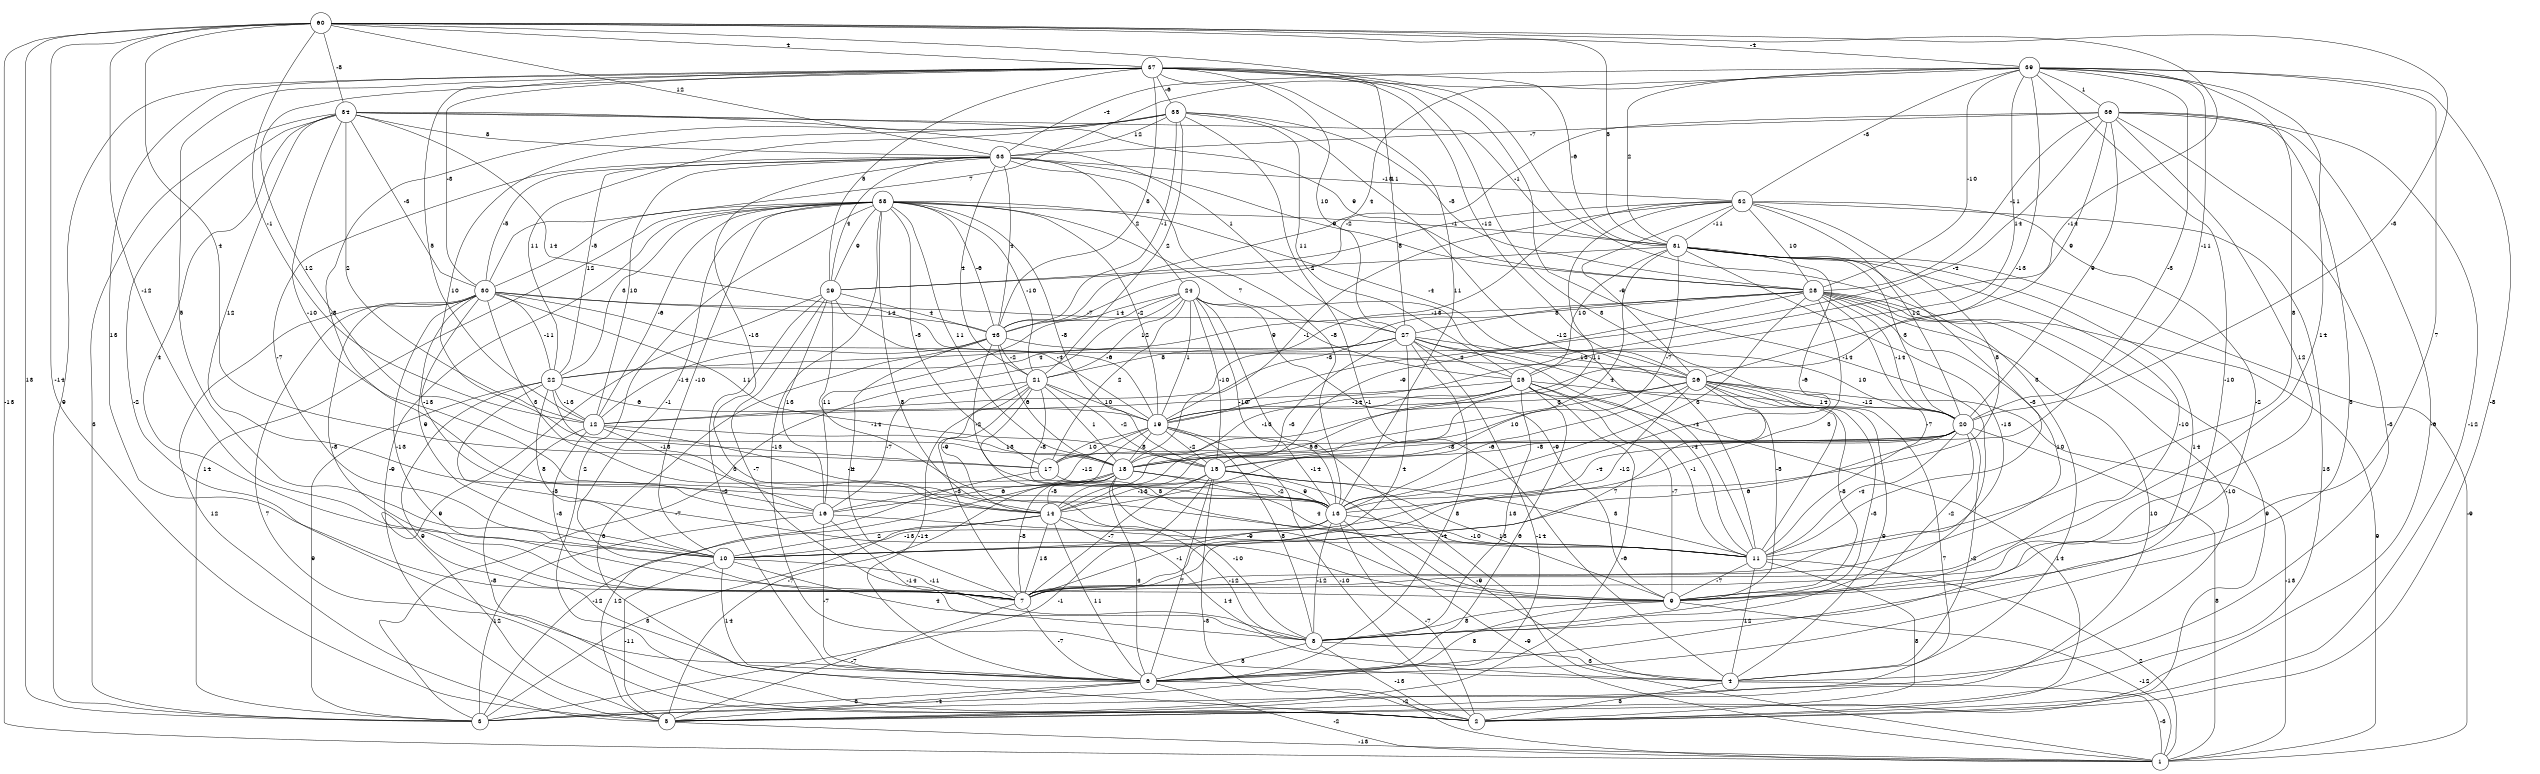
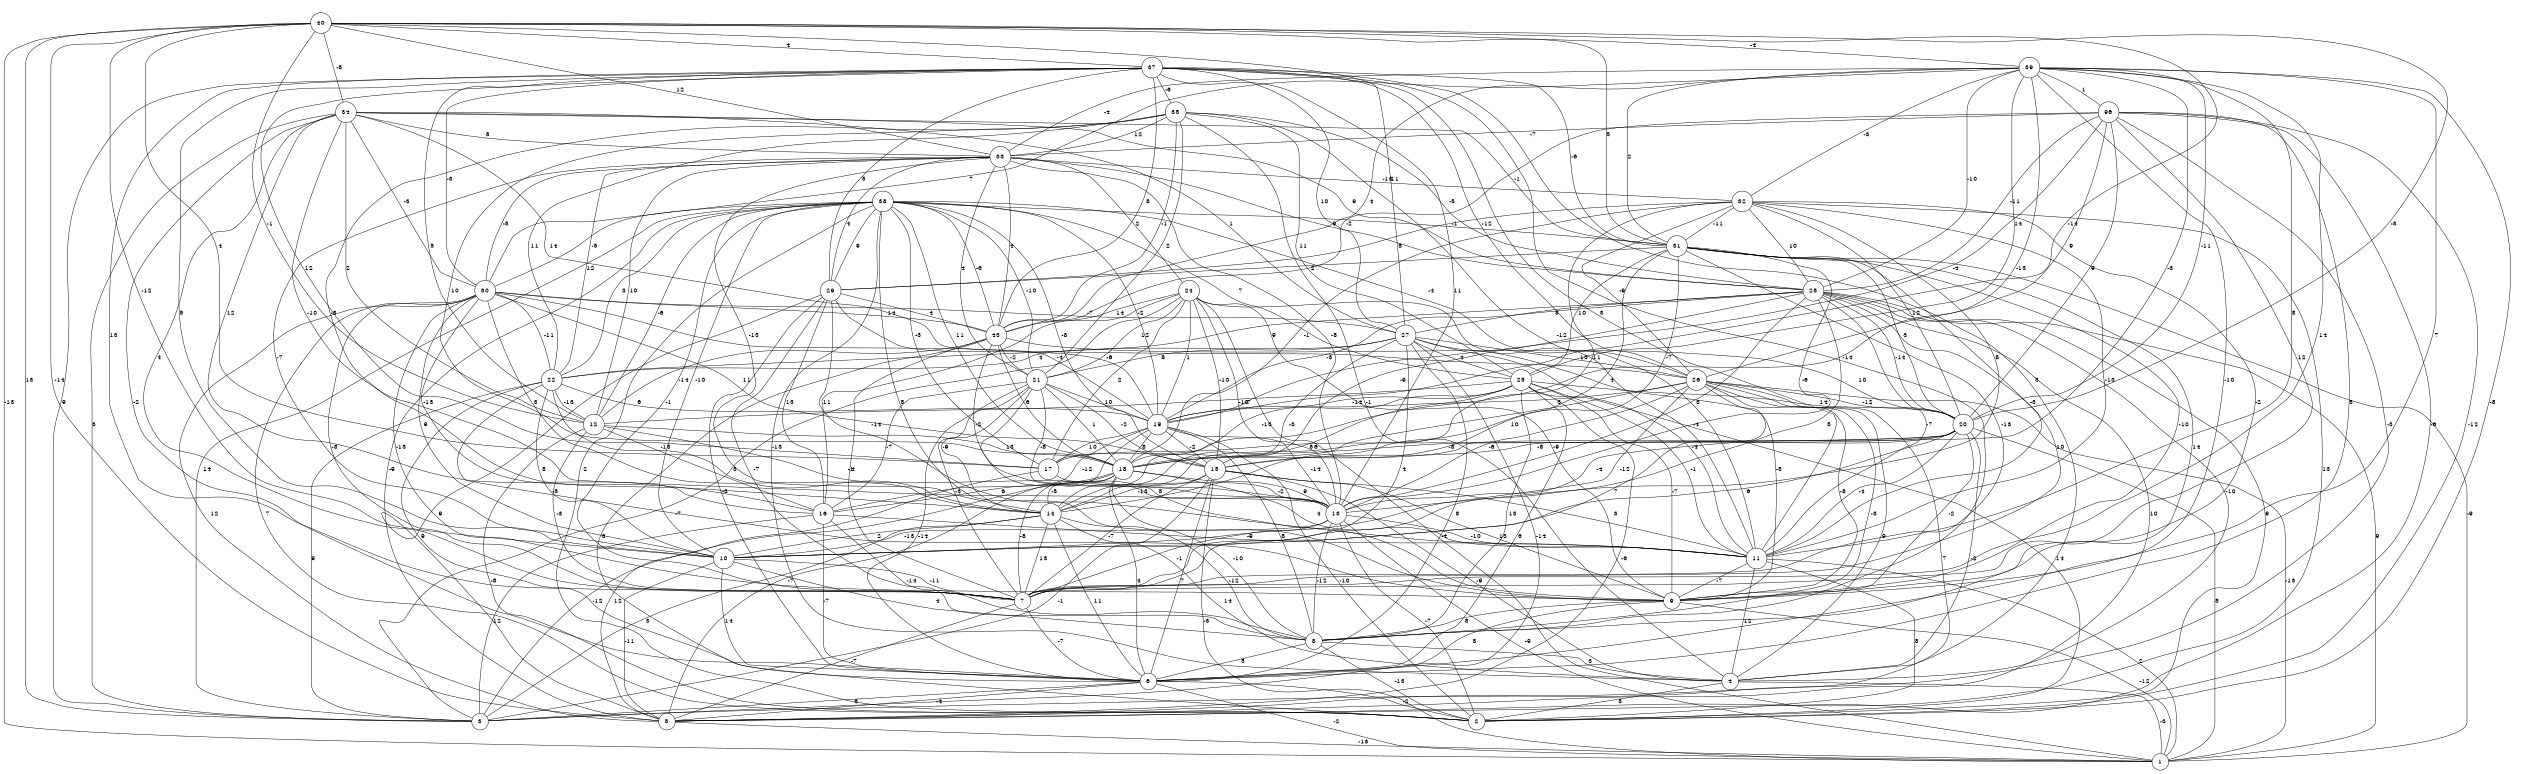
  graph {
    fontname="Helvetica,Arial,sans-serif"
    node [shape=circle]
-   40 [label=60]
+   40
    1
    3
    5
    10
    12
    17
    19
    20
    27
    31
    33
    34
    37
    39
    6
    7
    8
    2
    18
    13
    15
    16
    4
    9
    11
    25
    21
    22
    26
    14
    29
    n33 [label=43]
    28
    30
    32
    24
    35
-   36
+   36 [label=96]
    38
    40 -- 1 [label=-13]
    40 -- 3 [label=13]
    40 -- 5 [label=-14]
    40 -- 10 [label=-12]
    40 -- 12 [label=-1]
    40 -- 17 [label=4]
    40 -- 19 [label=-14]
    40 -- 20 [label=-3]
    40 -- 27 [label=11]
    40 -- 31 [label=5]
    40 -- 33 [label=12]
    40 -- 34 [label=-8]
    40 -- 37 [label=4]
    40 -- 39 [label=-4]
    5 -- 1 [label=-13]
    10 -- 5 [label=-11]
    10 -- 6 [label=14]
    10 -- 7 [label=-11]
    10 -- 8 [label=4]
    12 -- 7 [label=-3]
    12 -- 2 [label=-8]
    12 -- 18 [label=13]
    17 -- 5 [label=12]
    17 -- 13 [label=-2]
    19 -- 5 [label=-7]
    19 -- 17 [label=10]
    19 -- 8 [label=8]
    19 -- 2 [label=-10]
    19 -- 18 [label=8]
    19 -- 13 [label=-14]
    19 -- 15 [label=-2]
    19 -- 16 [label=-12]
    20 -- 1 [label=8]
    20 -- 10 [label=6]
    20 -- 17 [label=6]
    20 -- 18 [label=-8]
    20 -- 13 [label=-4]
    20 -- 15 [label=-8]
    20 -- 4 [label=-2]
    20 -- 9 [label=-2]
    20 -- 11 [label=-4]
    27 -- 3 [label=-14]
    27 -- 6 [label=8]
    27 -- 7 [label=4]
    27 -- 9 [label=-5]
    27 -- 11 [label=-4]
    27 -- 25 [label=4]
    27 -- 21 [label=8]
    27 -- 22 [label=4]
    27 -- 26 [label=13]
    27 -- 14 [label=-3]
    31 -- 1 [label=-9]
    31 -- 20 [label=3]
    31 -- 7 [label=-13]
    31 -- 8 [label=14]
    31 -- 13 [label=-6]
    31 -- 15 [label=-7]
    31 -- 9 [label=-10]
    31 -- 11 [label=-3]
    31 -- 25 [label=10]
    31 -- 14 [label=4]
    31 -- 29 [label=2]
    33 -- 10 [label=-7]
    33 -- 12 [label=10]
    33 -- 13 [label=-8]
    33 -- 21 [label=4]
    33 -- 22 [label=12]
    33 -- 14 [label=-13]
    33 -- 29 [label=4]
    33 -- n33 [label=4]
    33 -- 28 [label=9]
    33 -- 30 [label=-5]
    33 -- 32 [label=-13]
    33 -- 24 [label=2]
    34 -- 3 [label=3]
    34 -- 12 [label=2]
    34 -- 27 [label=1]
    34 -- 31 [label=-1]
    34 -- 33 [label=8]
    34 -- 6 [label=-2]
    34 -- 7 [label=4]
    34 -- 13 [label=-10]
    34 -- 16 [label=12]
    34 -- 26 [label=14]
    34 -- 28 [label=9]
    34 -- 30 [label=-3]
    37 -- 3 [label=9]
    37 -- 10 [label=5]
    37 -- 12 [label=5]
    37 -- 17 [label=12]
    37 -- 27 [label=10]
    37 -- 31 [label=-6]
    37 -- 7 [label=13]
    37 -- 8 [label=-14]
    37 -- 13 [label=11]
    37 -- 4 [label=3]
    37 -- 11 [label=3]
    37 -- 26 [label=-12]
    37 -- 29 [label=5]
    37 -- n33 [label=8]
    37 -- 30 [label=-3]
    37 -- 35 [label=-6]
    39 -- 17 [label=-13]
    39 -- 20 [label=-11]
    39 -- 31 [label=2]
    39 -- 33 [label=-4]
    39 -- 6 [label=-10]
    39 -- 7 [label=14]
    39 -- 2 [label=-8]
    39 -- 18 [label=-3]
    39 -- 9 [label=7]
    39 -- 11 [label=8]
    39 -- 25 [label=14]
    39 -- n33 [label=4]
    39 -- 28 [label=-10]
    39 -- 30 [label=7]
    39 -- 32 [label=-3]
    39 -- 36 [label=1]
    6 -- 1 [label=-2]
    6 -- 3 [label=8]
    6 -- 5 [label=-4]
    6 -- 2 [label=-2]
    7 -- 5 [label=-7]
    7 -- 6 [label=-7]
    8 -- 6 [label=5]
    8 -- 2 [label=-13]
    8 -- 4 [label=3]
    18 -- 3 [label=-12]
    18 -- 6 [label=4]
    18 -- 7 [label=-8]
    18 -- 8 [label=-10]
    18 -- 13 [label=9]
    18 -- 16 [label=6]
    18 -- 11 [label=4]
    18 -- 14 [label=-5]
    13 -- 1 [label=-9]
    13 -- 10 [label=-13]
    13 -- 12 [label=-1]
    13 -- 7 [label=-1]
    13 -- 8 [label=-12]
    13 -- 2 [label=-7]
    13 -- 11 [label=-10]
    15 -- 1 [label=-3]
    15 -- 3 [label=-1]
    15 -- 6 [label=7]
    15 -- 7 [label=-7]
    15 -- 4 [label=-9]
    15 -- 9 [label=13]
    15 -- 11 [label=3]
    15 -- 14 [label=-13]
    16 -- 3 [label=12]
    16 -- 12 [label=3]
    16 -- 6 [label=-7]
    16 -- 8 [label=-14]
    16 -- 11 [label=-9]
    4 -- 1 [label=-3]
    4 -- 2 [label=5]
    9 -- 1 [label=-12]
    9 -- 6 [label=8]
    9 -- 8 [label=8]
    11 -- 1 [label=2]
    11 -- 2 [label=8]
    11 -- 4 [label=12]
    11 -- 9 [label=-7]
    25 -- 5 [label=-6]
    25 -- 12 [label=-7]
    25 -- 19 [label=-14]
    25 -- 20 [label=14]
    25 -- 6 [label=6]
    25 -- 8 [label=13]
    25 -- 2 [label=14]
    25 -- 18 [label=-13]
    25 -- 9 [label=-7]
    25 -- 11 [label=-1]
    25 -- 14 [label=5]
    21 -- 19 [label=10]
    21 -- 6 [label=-14]
    21 -- 7 [label=-3]
    21 -- 18 [label=1]
    21 -- 13 [label=-8]
    21 -- 15 [label=-2]
    21 -- 16 [label=-7]
    21 -- 9 [label=5]
    21 -- 14 [label=-9]
    22 -- 3 [label=9]
    22 -- 10 [label=8]
    22 -- 12 [label=-13]
    22 -- 19 [label=6]
    22 -- 6 [label=9]
    22 -- 9 [label=-5]
    22 -- 14 [label=-13]
    26 -- 1 [label=-13]
    26 -- 5 [label=7]
    26 -- 10 [label=-12]
    26 -- 19 [label=3]
    26 -- 20 [label=-12]
    26 -- 7 [label=7]
    26 -- 8 [label=-3]
    26 -- 18 [label=10]
    26 -- 13 [label=-6]
    26 -- 4 [label=9]
    26 -- 9 [label=-8]
    14 -- 3 [label=3]
    14 -- 10 [label=2]
    14 -- 6 [label=11]
    14 -- 7 [label=13]
    14 -- 8 [label=-12]
    14 -- 4 [label=14]
    29 -- 5 [label=9]
    29 -- 19 [label=-6]
    29 -- 6 [label=-3]
    29 -- 8 [label=-7]
    29 -- 16 [label=13]
    29 -- 11 [label=-14]
    29 -- n33 [label=4]
    n33 -- 12 [label=-14]
    n33 -- 20 [label=10]
    n33 -- 7 [label=4]
    n33 -- 2 [label=6]
    n33 -- 18 [label=6]
    n33 -- 13 [label=-2]
    n33 -- 21 [label=-2]
    28 -- 1 [label=9]
    28 -- 5 [label=10]
    28 -- 10 [label=5]
    28 -- 19 [label=-3]
    28 -- 20 [label=-14]
    28 -- 27 [label=8]
    28 -- 7 [label=10]
    28 -- 2 [label=9]
    28 -- 13 [label=3]
    28 -- 15 [label=-9]
    28 -- 4 [label=-10]
    28 -- 11 [label=-7]
    28 -- 22 [label=9]
    30 -- 5 [label=12]
    30 -- 10 [label=9]
    30 -- 19 [label=-4]
    30 -- 27 [label=-7]
    30 -- 7 [label=-8]
    30 -- 2 [label=7]
    30 -- 15 [label=11]
    30 -- 16 [label=-13]
    30 -- 9 [label=-13]
    30 -- 22 [label=-11]
    30 -- 14 [label=3]
    30 -- n33 [label=14]
    32 -- 5 [label=13]
-   32 -- 12 [label=-13]
+   32 -- 11 [label=-13]
    32 -- 20 [label=12]
    32 -- 31 [label=-11]
    32 -- 18 [label=-1]
    32 -- 13 [label=8]
    32 -- 9 [label=-2]
    32 -- 26 [label=-9]
    32 -- 14 [label=11]
    32 -- 29 [label=8]
    32 -- 28 [label=10]
    24 -- 1 [label=-4]
    24 -- 3 [label=-7]
    24 -- 17 [label=2]
    24 -- 19 [label=1]
    24 -- 13 [label=-10]
    24 -- 15 [label=-10]
    24 -- 16 [label=11]
    24 -- 9 [label=-9]
    24 -- 11 [label=-4]
    24 -- 21 [label=12]
    24 -- n33 [label=14]
    35 -- 33 [label=12]
    35 -- 18 [label=10]
    35 -- 4 [label=-1]
    35 -- 11 [label=-12]
    35 -- 25 [label=11]
    35 -- 21 [label=2]
    35 -- 22 [label=11]
    35 -- 14 [label=-8]
    35 -- n33 [label=-1]
    35 -- 28 [label=-5]
    36 -- 3 [label=-3]
    36 -- 5 [label=-6]
    36 -- 19 [label=-4]
    36 -- 20 [label=9]
    36 -- 33 [label=-7]
    36 -- 6 [label=5]
    36 -- 7 [label=12]
    36 -- 2 [label=-12]
    36 -- 26 [label=9]
    36 -- n33 [label=-2]
    36 -- 28 [label=-11]
    38 -- 3 [label=14]
    38 -- 5 [label=-9]
    38 -- 10 [label=-10]
    38 -- 12 [label=-6]
    38 -- 17 [label=-3]
    38 -- 19 [label=-2]
    38 -- 31 [label=-1]
    38 -- 7 [label=-1]
    38 -- 2 [label=2]
    38 -- 18 [label=11]
    38 -- 15 [label=-8]
    38 -- 4 [label=-13]
    38 -- 9 [label=8]
    38 -- 25 [label=7]
    38 -- 21 [label=-10]
    38 -- 22 [label=3]
    38 -- 26 [label=-4]
    38 -- 29 [label=9]
    38 -- n33 [label=-6]
    38 -- 30 [label=-5]
  }
